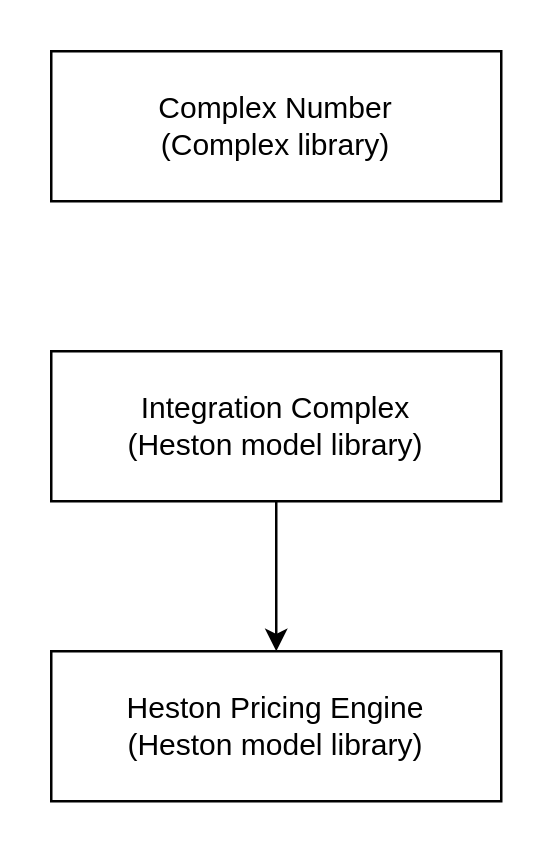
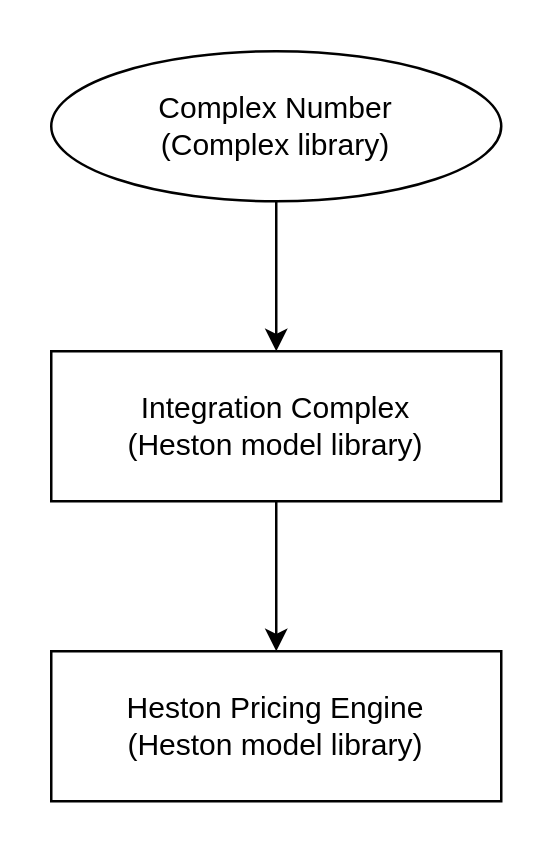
  <mxCell id="0" />
  <mxCell id="1" parent="0" />
- <mxCell id="3" value="Complex Number &lt;br&gt;(Complex library)" style="rounded=0;whiteSpace=wrap;html=1;" parent="1" vertex="1"><mxGeometry x="20" y="20" width="180" height="60" as="geometry" /></mxCell>
+ <mxCell id="2" style="edgeStyle=orthogonalEdgeStyle;rounded=0;orthogonalLoop=1;jettySize=auto;html=1;" parent="1" source="3" target="5" edge="1"><mxGeometry relative="1" as="geometry" /></mxCell>
+ <mxCell id="3" value="Complex Number &lt;br&gt;(Complex library)" style="ellipse;whiteSpace=wrap;html=1;" parent="1" vertex="1"><mxGeometry x="20" y="20" width="180" height="60" as="geometry" /></mxCell>
  <mxCell id="4" style="edgeStyle=orthogonalEdgeStyle;rounded=0;orthogonalLoop=1;jettySize=auto;html=1;" parent="1" source="5" target="6" edge="1"><mxGeometry relative="1" as="geometry" /></mxCell>
  <mxCell id="5" value="Integration Complex&lt;br&gt;(Heston model library)" style="rounded=0;whiteSpace=wrap;html=1;" parent="1" vertex="1"><mxGeometry x="20" y="140" width="180" height="60" as="geometry" /></mxCell>
  <mxCell id="6" value="Heston Pricing Engine &lt;br&gt;(Heston model library)" style="rounded=0;whiteSpace=wrap;html=1;" parent="1" vertex="1"><mxGeometry x="20" y="260" width="180" height="60" as="geometry" /></mxCell>
